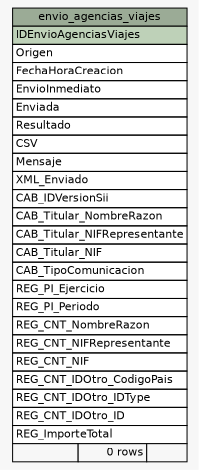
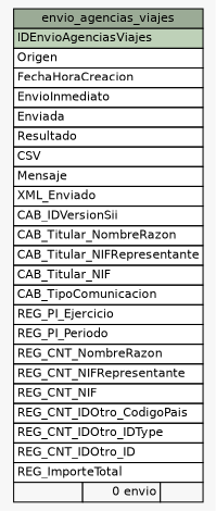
  digraph {
    bgcolor="#f7f7f7"
    fontname=Helvetica
    fontsize=11
    nodesep=0.18
    rankdir=TB
    ranksep=0.46
-   n1 [fontname=Helvetica fontsize=11 label=<     <TABLE BORDER="0" CELLBORDER="1" CELLSPACING="0" BGCOLOR="#ffffff">       <TR><TD COLSPAN="3" BGCOLOR="#9bab96" ALIGN="CENTER">envio_agencias_viajes</TD></TR>       <TR><TD PORT="IDEnvioAgenciasViajes" COLSPAN="3" BGCOLOR="#bed1b8" ALIGN="LEFT">IDEnvioAgenciasViajes</TD></TR>       <TR><TD PORT="Origen" COLSPAN="3" ALIGN="LEFT">Origen</TD></TR>       <TR><TD PORT="FechaHoraCreacion" COLSPAN="3" ALIGN="LEFT">FechaHoraCreacion</TD></TR>       <TR><TD PORT="EnvioInmediato" COLSPAN="3" ALIGN="LEFT">EnvioInmediato</TD></TR>       <TR><TD PORT="Enviada" COLSPAN="3" ALIGN="LEFT">Enviada</TD></TR>       <TR><TD PORT="Resultado" COLSPAN="3" ALIGN="LEFT">Resultado</TD></TR>       <TR><TD PORT="CSV" COLSPAN="3" ALIGN="LEFT">CSV</TD></TR>       <TR><TD PORT="Mensaje" COLSPAN="3" ALIGN="LEFT">Mensaje</TD></TR>       <TR><TD PORT="XML_Enviado" COLSPAN="3" ALIGN="LEFT">XML_Enviado</TD></TR>       <TR><TD PORT="CAB_IDVersionSii" COLSPAN="3" ALIGN="LEFT">CAB_IDVersionSii</TD></TR>       <TR><TD PORT="CAB_Titular_NombreRazon" COLSPAN="3" ALIGN="LEFT">CAB_Titular_NombreRazon</TD></TR>       <TR><TD PORT="CAB_Titular_NIFRepresentante" COLSPAN="3" ALIGN="LEFT">CAB_Titular_NIFRepresentante</TD></TR>       <TR><TD PORT="CAB_Titular_NIF" COLSPAN="3" ALIGN="LEFT">CAB_Titular_NIF</TD></TR>       <TR><TD PORT="CAB_TipoComunicacion" COLSPAN="3" ALIGN="LEFT">CAB_TipoComunicacion</TD></TR>       <TR><TD PORT="REG_PI_Ejercicio" COLSPAN="3" ALIGN="LEFT">REG_PI_Ejercicio</TD></TR>       <TR><TD PORT="REG_PI_Periodo" COLSPAN="3" ALIGN="LEFT">REG_PI_Periodo</TD></TR>       <TR><TD PORT="REG_CNT_NombreRazon" COLSPAN="3" ALIGN="LEFT">REG_CNT_NombreRazon</TD></TR>       <TR><TD PORT="REG_CNT_NIFRepresentante" COLSPAN="3" ALIGN="LEFT">REG_CNT_NIFRepresentante</TD></TR>       <TR><TD PORT="REG_CNT_NIF" COLSPAN="3" ALIGN="LEFT">REG_CNT_NIF</TD></TR>       <TR><TD PORT="REG_CNT_IDOtro_CodigoPais" COLSPAN="3" ALIGN="LEFT">REG_CNT_IDOtro_CodigoPais</TD></TR>       <TR><TD PORT="REG_CNT_IDOtro_IDType" COLSPAN="3" ALIGN="LEFT">REG_CNT_IDOtro_IDType</TD></TR>       <TR><TD PORT="REG_CNT_IDOtro_ID" COLSPAN="3" ALIGN="LEFT">REG_CNT_IDOtro_ID</TD></TR>       <TR><TD PORT="REG_ImporteTotal" COLSPAN="3" ALIGN="LEFT">REG_ImporteTotal</TD></TR>       <TR><TD ALIGN="LEFT" BGCOLOR="#f7f7f7">  </TD><TD ALIGN="RIGHT" BGCOLOR="#f7f7f7">0 rows</TD><TD ALIGN="RIGHT" BGCOLOR="#f7f7f7">  </TD></TR>     </TABLE>> shape=plaintext]
+   n1 [fontname=Helvetica fontsize=11 label=<     <TABLE BORDER="0" CELLBORDER="1" CELLSPACING="0" BGCOLOR="#ffffff">       <TR><TD COLSPAN="3" BGCOLOR="#9bab96" ALIGN="CENTER">envio_agencias_viajes</TD></TR>       <TR><TD PORT="IDEnvioAgenciasViajes" COLSPAN="3" BGCOLOR="#bed1b8" ALIGN="LEFT">IDEnvioAgenciasViajes</TD></TR>       <TR><TD PORT="Origen" COLSPAN="3" ALIGN="LEFT">Origen</TD></TR>       <TR><TD PORT="FechaHoraCreacion" COLSPAN="3" ALIGN="LEFT">FechaHoraCreacion</TD></TR>       <TR><TD PORT="EnvioInmediato" COLSPAN="3" ALIGN="LEFT">EnvioInmediato</TD></TR>       <TR><TD PORT="Enviada" COLSPAN="3" ALIGN="LEFT">Enviada</TD></TR>       <TR><TD PORT="Resultado" COLSPAN="3" ALIGN="LEFT">Resultado</TD></TR>       <TR><TD PORT="CSV" COLSPAN="3" ALIGN="LEFT">CSV</TD></TR>       <TR><TD PORT="Mensaje" COLSPAN="3" ALIGN="LEFT">Mensaje</TD></TR>       <TR><TD PORT="XML_Enviado" COLSPAN="3" ALIGN="LEFT">XML_Enviado</TD></TR>       <TR><TD PORT="CAB_IDVersionSii" COLSPAN="3" ALIGN="LEFT">CAB_IDVersionSii</TD></TR>       <TR><TD PORT="CAB_Titular_NombreRazon" COLSPAN="3" ALIGN="LEFT">CAB_Titular_NombreRazon</TD></TR>       <TR><TD PORT="CAB_Titular_NIFRepresentante" COLSPAN="3" ALIGN="LEFT">CAB_Titular_NIFRepresentante</TD></TR>       <TR><TD PORT="CAB_Titular_NIF" COLSPAN="3" ALIGN="LEFT">CAB_Titular_NIF</TD></TR>       <TR><TD PORT="CAB_TipoComunicacion" COLSPAN="3" ALIGN="LEFT">CAB_TipoComunicacion</TD></TR>       <TR><TD PORT="REG_PI_Ejercicio" COLSPAN="3" ALIGN="LEFT">REG_PI_Ejercicio</TD></TR>       <TR><TD PORT="REG_PI_Periodo" COLSPAN="3" ALIGN="LEFT">REG_PI_Periodo</TD></TR>       <TR><TD PORT="REG_CNT_NombreRazon" COLSPAN="3" ALIGN="LEFT">REG_CNT_NombreRazon</TD></TR>       <TR><TD PORT="REG_CNT_NIFRepresentante" COLSPAN="3" ALIGN="LEFT">REG_CNT_NIFRepresentante</TD></TR>       <TR><TD PORT="REG_CNT_NIF" COLSPAN="3" ALIGN="LEFT">REG_CNT_NIF</TD></TR>       <TR><TD PORT="REG_CNT_IDOtro_CodigoPais" COLSPAN="3" ALIGN="LEFT">REG_CNT_IDOtro_CodigoPais</TD></TR>       <TR><TD PORT="REG_CNT_IDOtro_IDType" COLSPAN="3" ALIGN="LEFT">REG_CNT_IDOtro_IDType</TD></TR>       <TR><TD PORT="REG_CNT_IDOtro_ID" COLSPAN="3" ALIGN="LEFT">REG_CNT_IDOtro_ID</TD></TR>       <TR><TD PORT="REG_ImporteTotal" COLSPAN="3" ALIGN="LEFT">REG_ImporteTotal</TD></TR>       <TR><TD ALIGN="LEFT" BGCOLOR="#f7f7f7">  </TD><TD ALIGN="RIGHT" BGCOLOR="#f7f7f7">0 envio</TD><TD ALIGN="RIGHT" BGCOLOR="#f7f7f7">  </TD></TR>     </TABLE>> shape=plaintext]
  }
